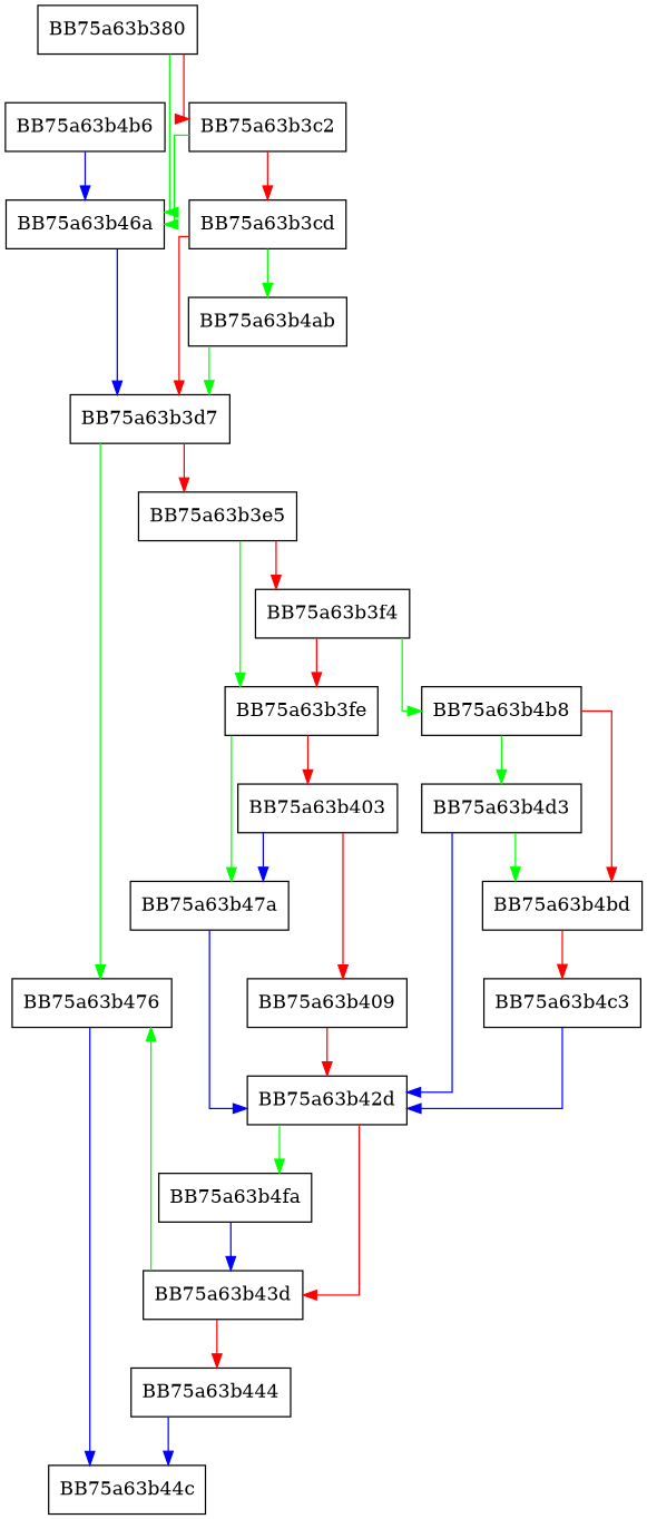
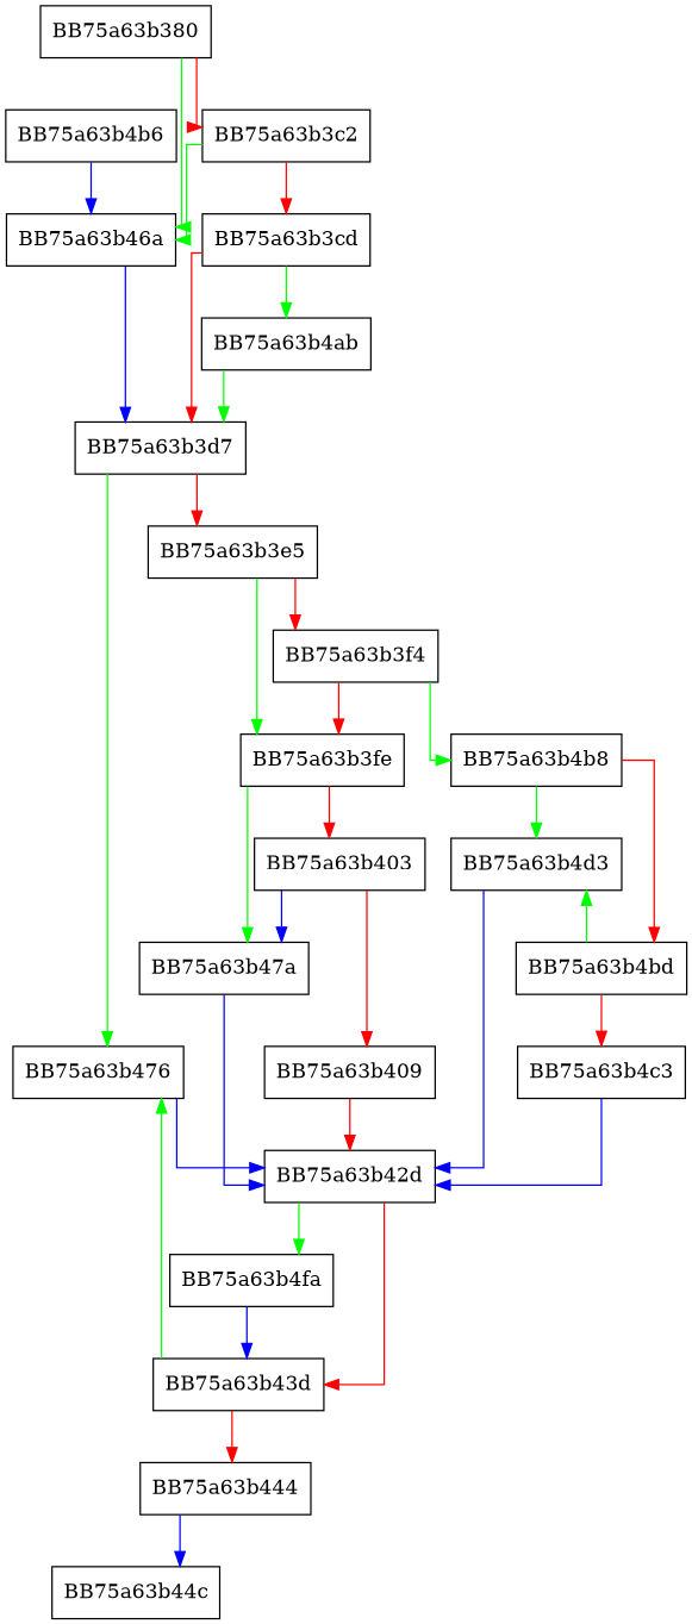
  digraph {
    splines=ortho
    node [shape=box]
    edge [color=red]
    BB75a63b380
    BB75a63b46a
    BB75a63b3c2
    BB75a63b3d7
    BB75a63b3cd
    BB75a63b476
    BB75a63b3e5
    BB75a63b4ab
    BB75a63b4b6
    BB75a63b44c
    BB75a63b3fe
    BB75a63b3f4
    BB75a63b47a
    BB75a63b403
    BB75a63b4b8
    BB75a63b42d
    BB75a63b409
    BB75a63b4d3
    BB75a63b4bd
    BB75a63b4c3
    BB75a63b4fa
    BB75a63b43d
    BB75a63b444
    BB75a63b380 -> BB75a63b46a [color=green]
    BB75a63b380 -> BB75a63b3c2
    BB75a63b46a -> BB75a63b3d7 [color=blue]
    BB75a63b3c2 -> BB75a63b46a [color=green]
    BB75a63b3c2 -> BB75a63b3cd
    BB75a63b3d7 -> BB75a63b476 [color=green]
    BB75a63b3d7 -> BB75a63b3e5
    BB75a63b3cd -> BB75a63b3d7
    BB75a63b3cd -> BB75a63b4ab [color=green]
-   BB75a63b476 -> BB75a63b44c [color=blue]
+   BB75a63b476 -> BB75a63b42d [color=blue]
    BB75a63b3e5 -> BB75a63b3fe [color=green]
    BB75a63b3e5 -> BB75a63b3f4
    BB75a63b4ab -> BB75a63b3d7 [color=green]
    BB75a63b4b6 -> BB75a63b46a [color=blue]
    BB75a63b3fe -> BB75a63b47a [color=green]
    BB75a63b3fe -> BB75a63b403
    BB75a63b3f4 -> BB75a63b3fe
    BB75a63b3f4 -> BB75a63b4b8 [color=green]
    BB75a63b47a -> BB75a63b42d [color=blue]
    BB75a63b403 -> BB75a63b47a [color=blue]
    BB75a63b403 -> BB75a63b409
    BB75a63b4b8 -> BB75a63b4d3 [color=green]
    BB75a63b4b8 -> BB75a63b4bd
    BB75a63b42d -> BB75a63b4fa [color=green]
    BB75a63b42d -> BB75a63b43d
    BB75a63b409 -> BB75a63b42d
    BB75a63b4d3 -> BB75a63b42d [color=blue]
-   BB75a63b4d3 -> BB75a63b4bd [color=green]
+   BB75a63b4bd -> BB75a63b4d3 [color=green]
    BB75a63b4bd -> BB75a63b4c3
    BB75a63b4c3 -> BB75a63b42d [color=blue]
    BB75a63b4fa -> BB75a63b43d [color=blue]
    BB75a63b43d -> BB75a63b476 [color=green]
    BB75a63b43d -> BB75a63b444
    BB75a63b444 -> BB75a63b44c [color=blue]
  }
